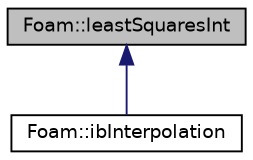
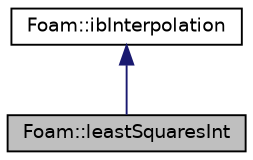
  digraph {
    node [color=black fontname=Helvetica fontsize=10 shape=record style=filled]
    n1 [fillcolor=grey75 fontcolor=black height=0.2 label="Foam::leastSquaresInt" width=0.4]
    n2 [fillcolor=white height=0.2 label="Foam::ibInterpolation" width=0.4]
-   n1 -> n2 [color=midnightblue dir=back fontname=Helvetica fontsize=10 labelfontname=Helvetica labelfontsize=10 style=solid]
+   n2 -> n1 [color=midnightblue dir=back fontname=Helvetica fontsize=10 labelfontname=Helvetica labelfontsize=10 style=solid]
  }
